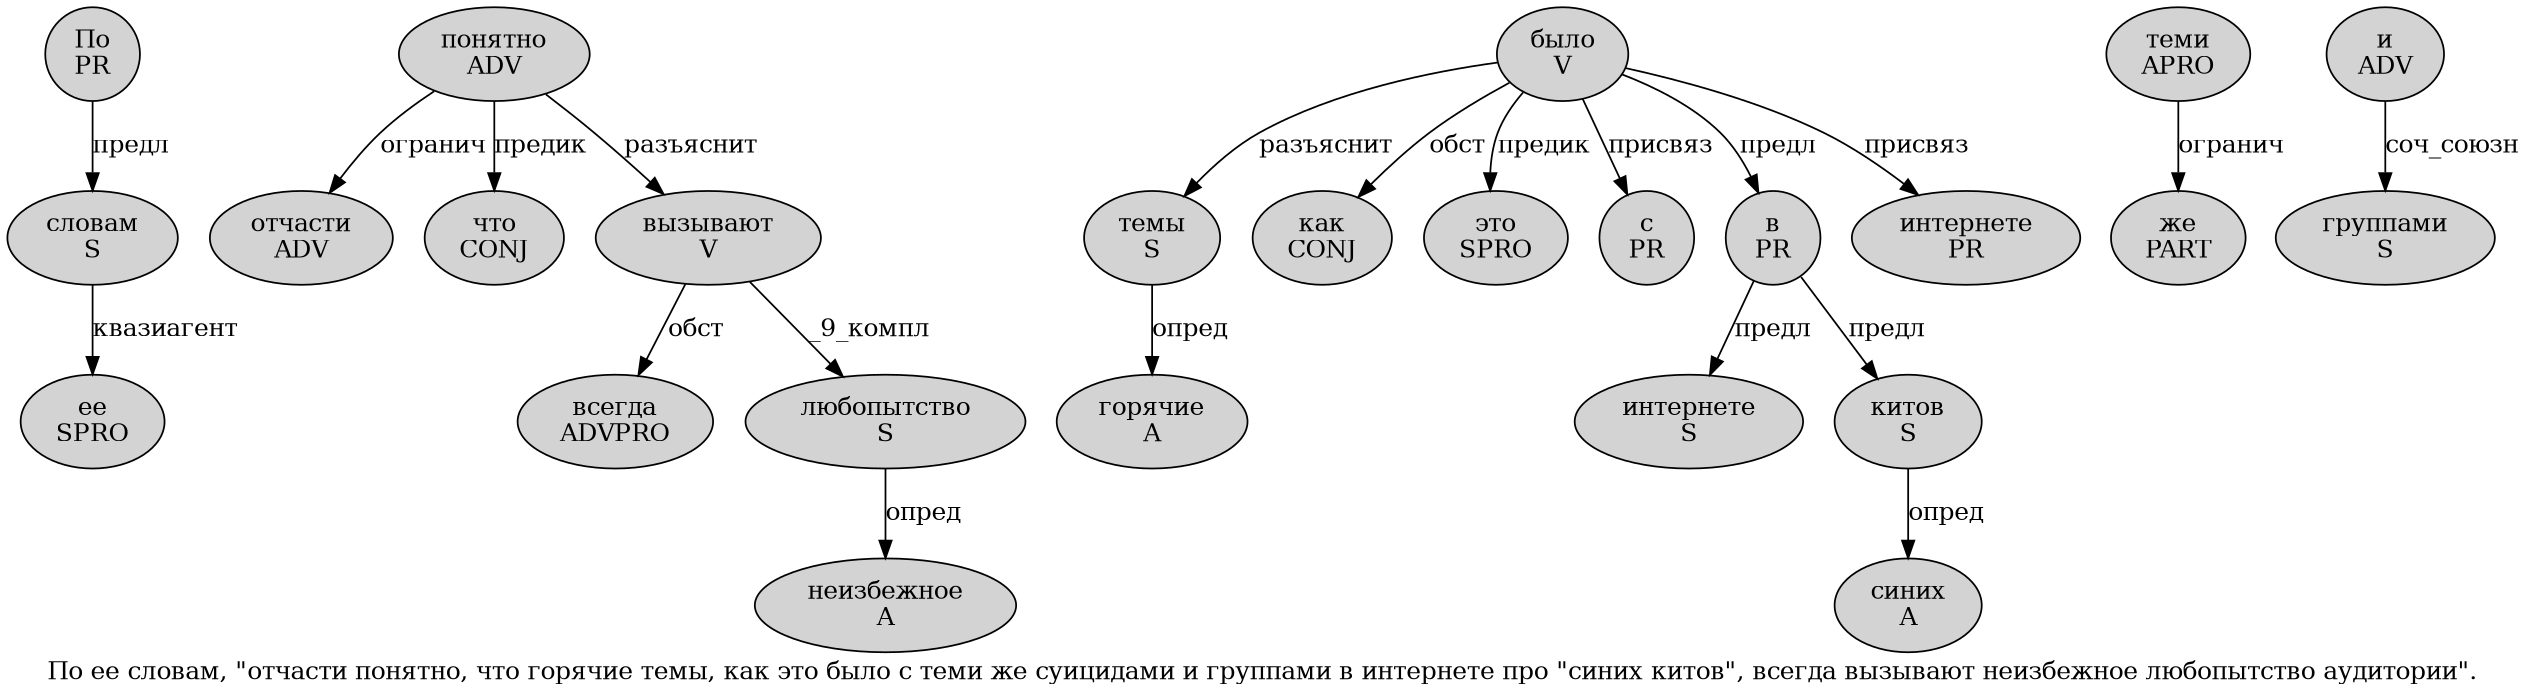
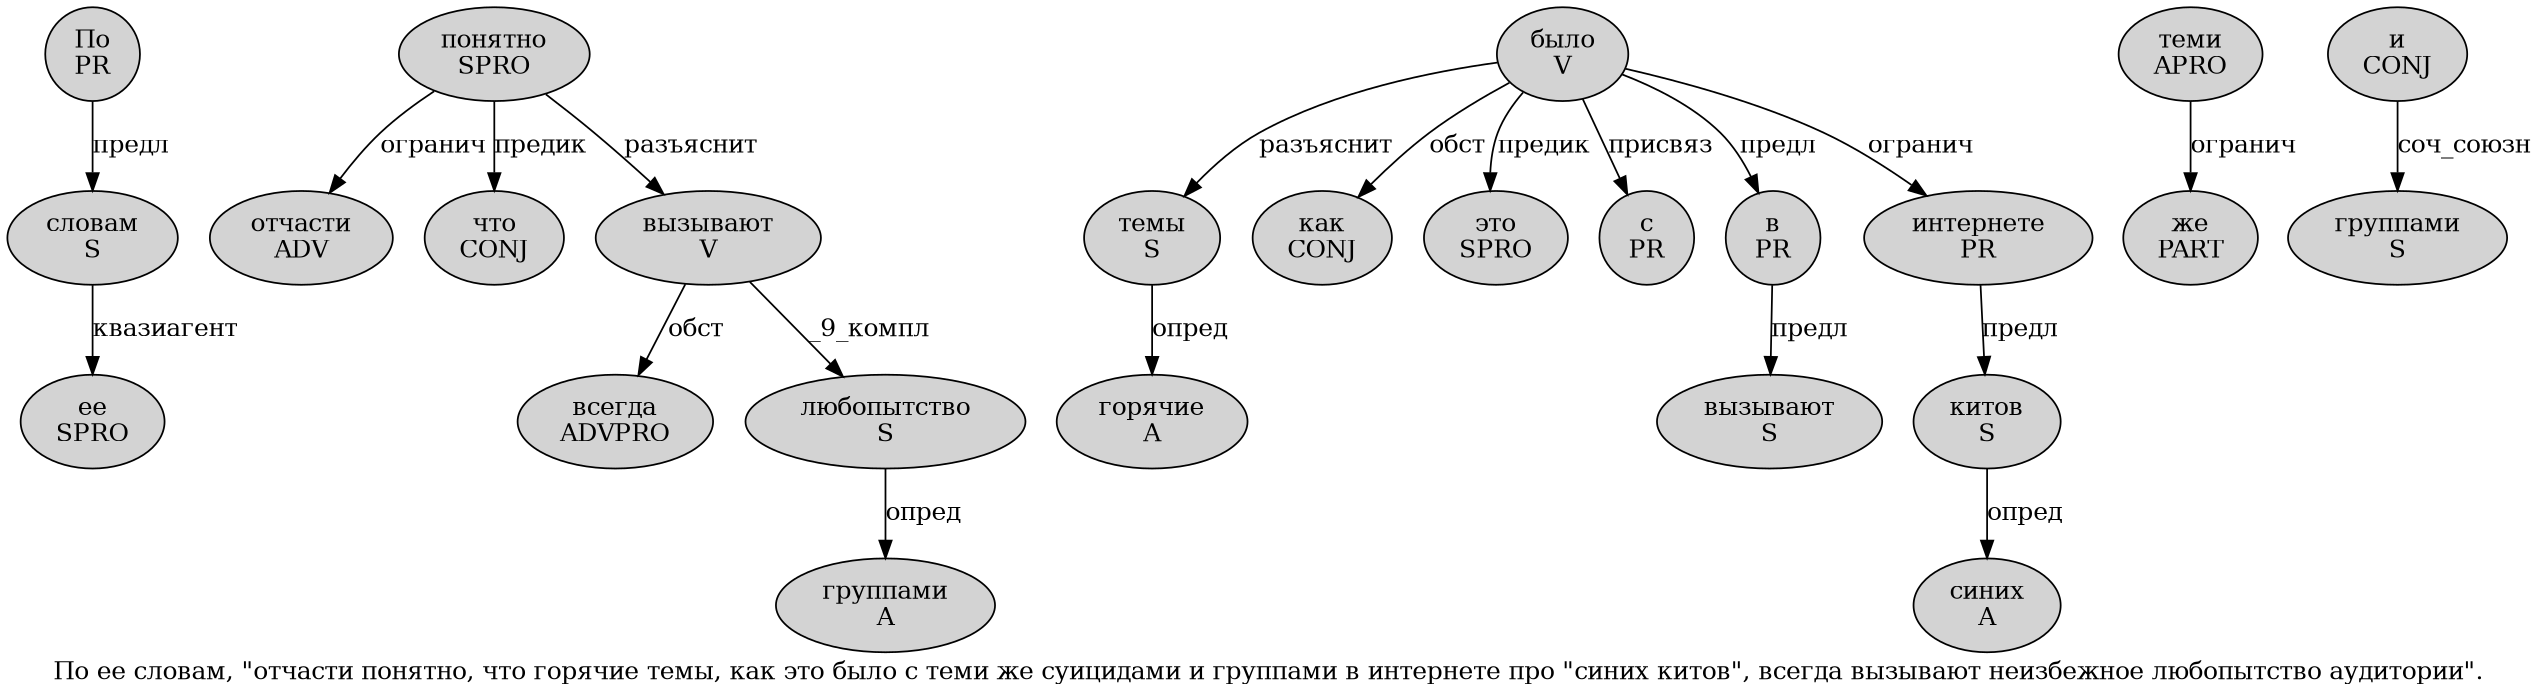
  digraph {
    label="По ее словам, \"отчасти понятно, что горячие темы, как это было с теми же суицидами и группами в интернете про \"синих китов\", всегда вызывают неизбежное любопытство аудитории\"."
    node [fillcolor=lightgray penwidth=1 shape=ellipse style=filled]
    n1 [label="По\nPR"]
    n2 [label="словам\nS"]
    n3 [label="ее\nSPRO"]
    n4 [label="отчасти\nADV"]
-   n5 [label="понятно\nADV"]
+   n5 [label="понятно\nSPRO"]
    n6 [label="что\nCONJ"]
    n7 [label="вызывают\nV"]
    n8 [label="всегда\nADVPRO"]
    n9 [label="любопытство\nS"]
    n10 [label="было\nV"]
    n11 [label="темы\nS"]
    n12 [label="как\nCONJ"]
    n13 [label="это\nSPRO"]
    n14 [label="с\nPR"]
    n15 [label="в\nPR"]
    n16 [label="интернете\nPR"]
    n17 [label="горячие\nA"]
-   n18 [label="интернете\nS"]
+   n18 [label="вызывают\nS"]
    n19 [label="китов\nS"]
    n20 [label="теми\nAPRO"]
    n21 [label="же\nPART"]
-   n22 [label="и\nADV"]
+   n22 [label="и\nCONJ"]
    n23 [label="группами\nS"]
    n24 [label="синих\nA"]
-   n25 [label="неизбежное\nA"]
+   n25 [label="группами\nA"]
    n1 -> n2 [label="предл"]
    n2 -> n3 [label="квазиагент"]
    n5 -> n4 [label="огранич"]
    n5 -> n6 [label="предик"]
    n5 -> n7 [label="разъяснит"]
    n7 -> n8 [label="обст"]
    n7 -> n9 [label="_9_компл"]
    n9 -> n25 [label="опред"]
    n10 -> n11 [label="разъяснит"]
    n10 -> n12 [label="обст"]
    n10 -> n13 [label="предик"]
    n10 -> n14 [label="присвяз"]
    n10 -> n15 [label="предл"]
-   n10 -> n16 [label="присвяз"]
+   n10 -> n16 [label="огранич"]
    n11 -> n17 [label="опред"]
    n15 -> n18 [label="предл"]
-   n15 -> n19 [label="предл"]
+   n16 -> n19 [label="предл"]
    n19 -> n24 [label="опред"]
    n20 -> n21 [label="огранич"]
    n22 -> n23 [label="соч_союзн"]
  }
